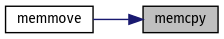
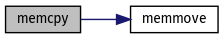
  digraph {
    rankdir=LR
    fontname="Fira Sans"
    node [color=black fontname="Fira Sans" fontsize=10 shape=record style=filled]
    n1 [fillcolor=grey75 fontcolor=black height=0.2 label=memcpy width=0.4]
    n2 [fillcolor=white height=0.2 label=memmove width=0.4]
-   n2 -> n1 [color=midnightblue fontname="Fira Sans" fontsize=10 labelfontname=Helvetica labelfontsize=10 style=solid]
+   n1 -> n2 [color=midnightblue fontname="Fira Sans" fontsize=10 labelfontname=Helvetica labelfontsize=10 style=solid]
  }
